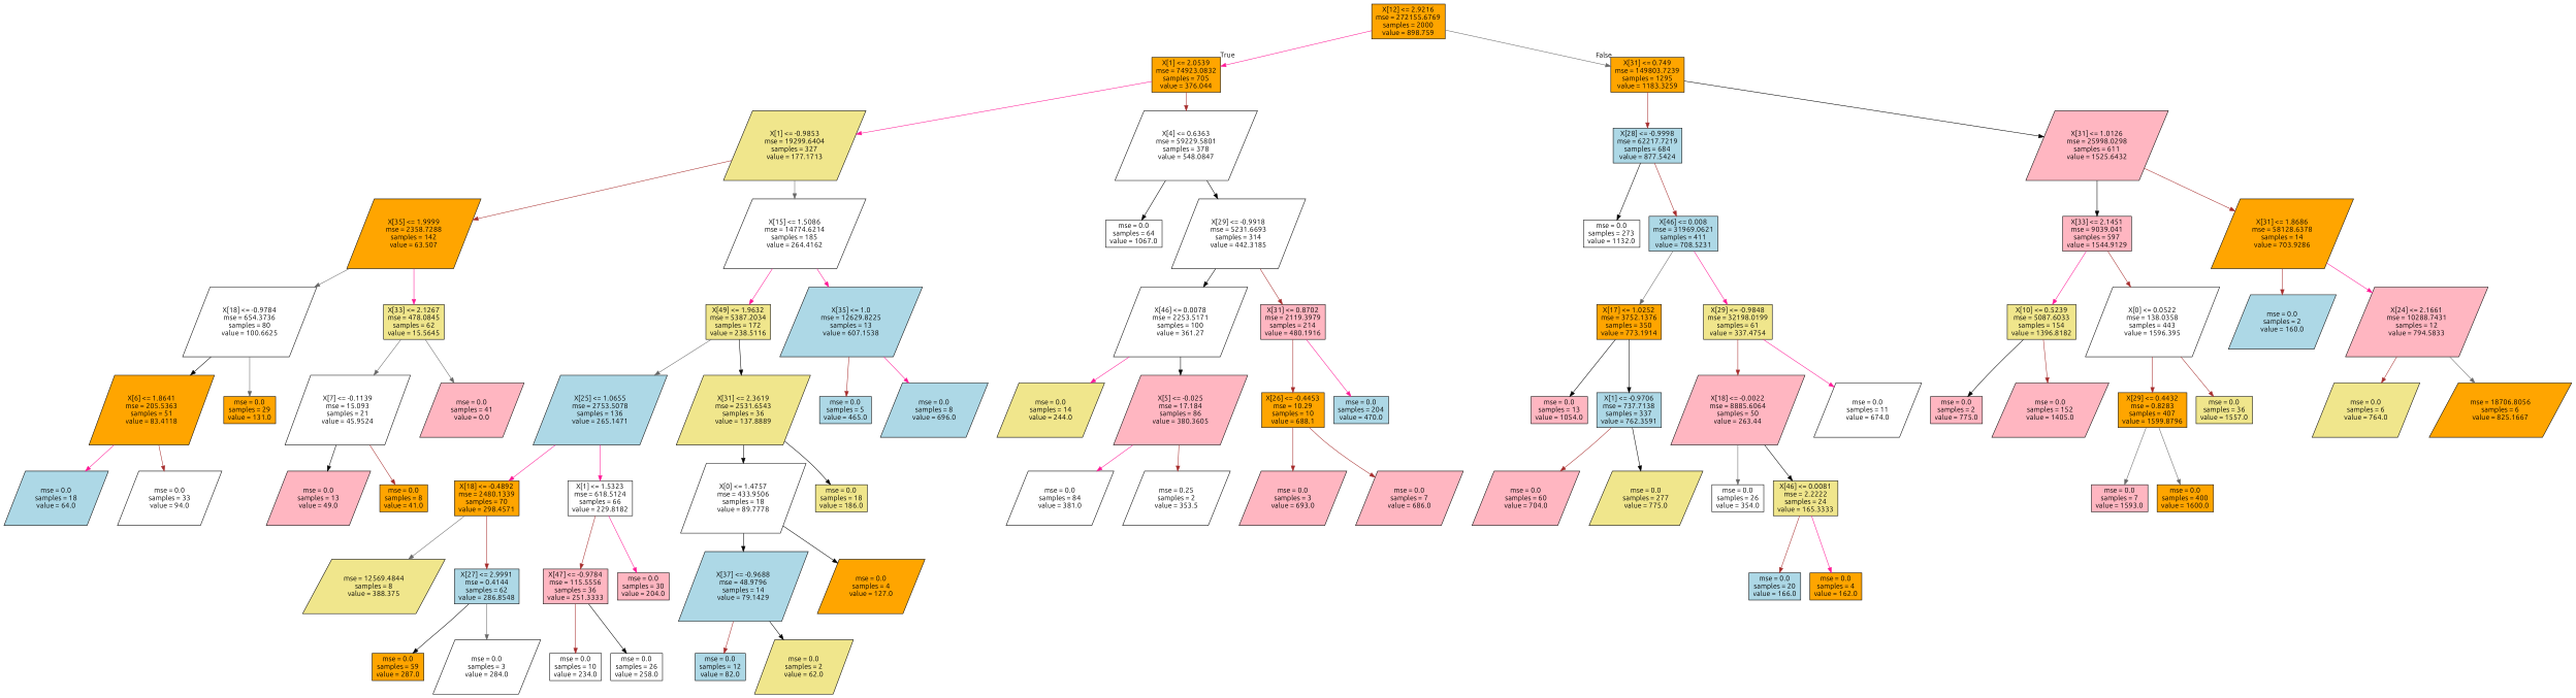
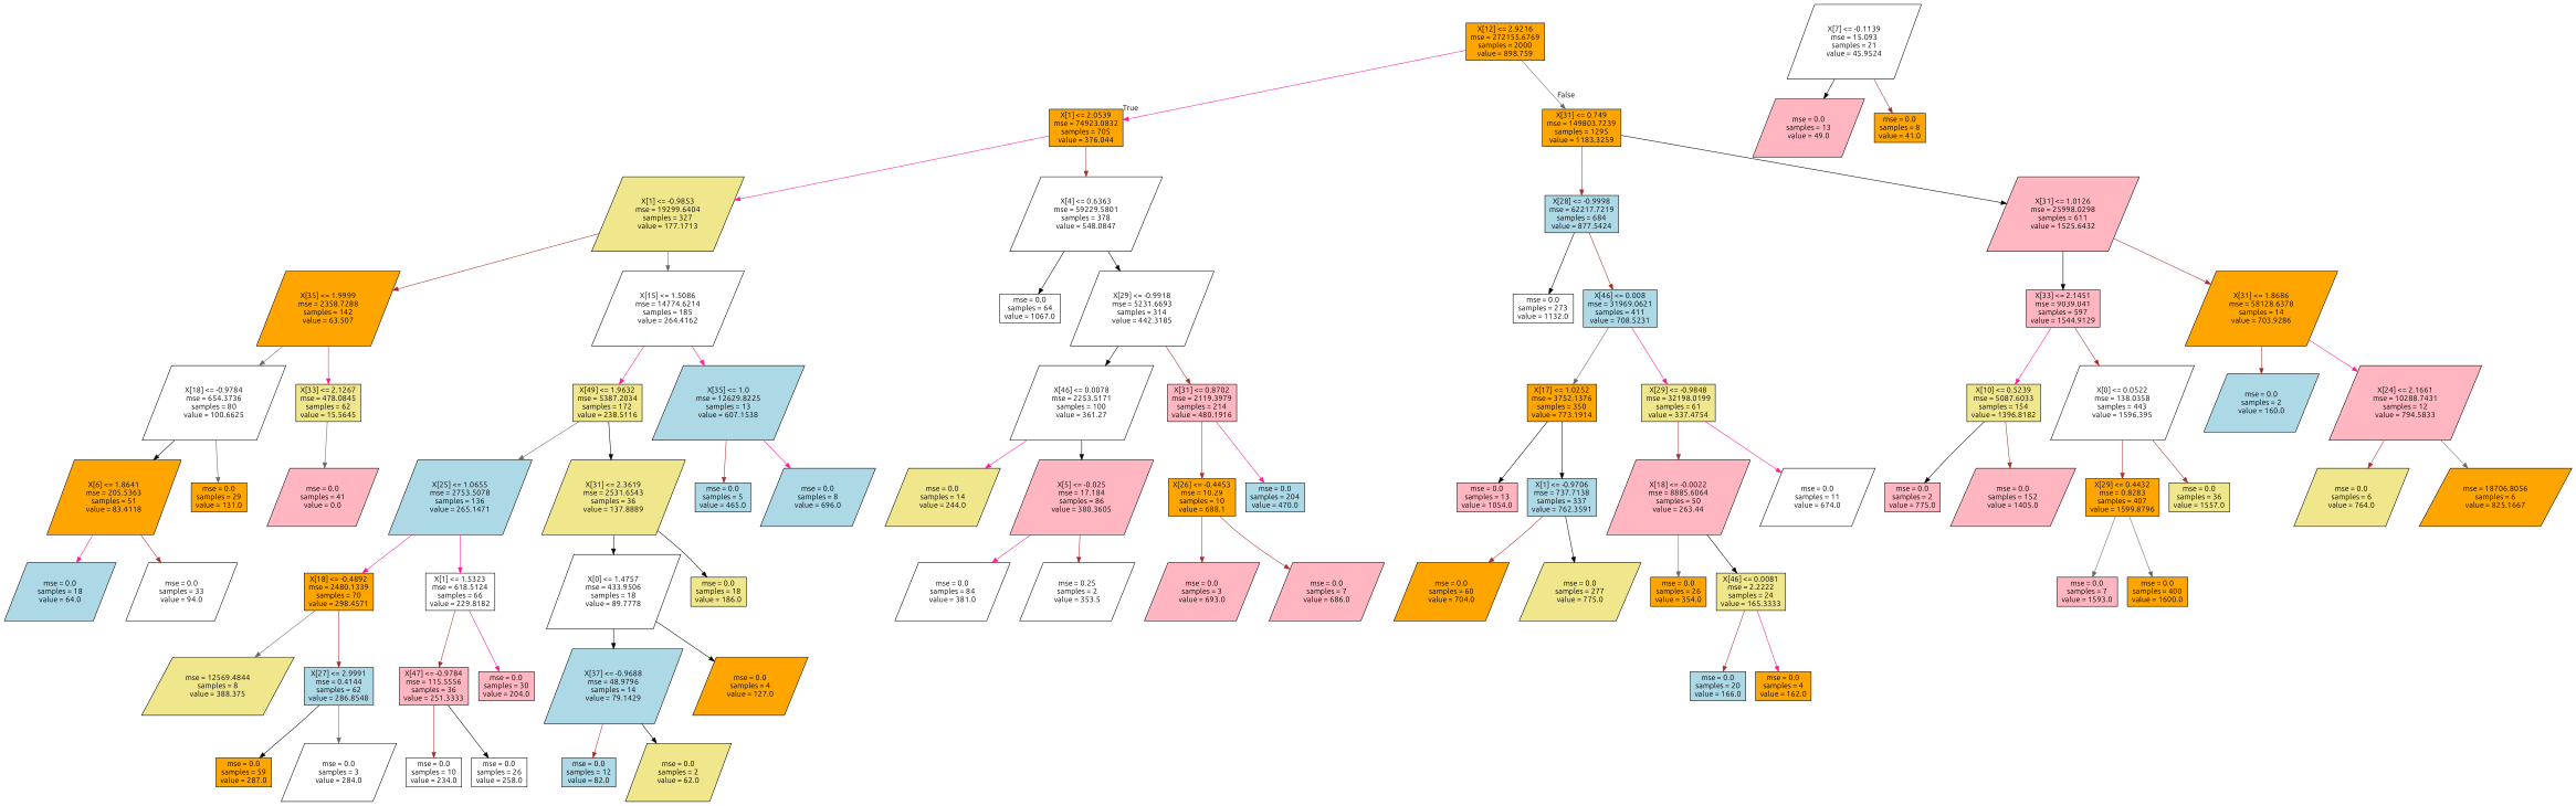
  digraph {
    fontname=Ubuntu
    node [fillcolor=white fontname=Ubuntu shape=parallelogram style=filled]
    edge [color=brown fontname=Ubuntu]
    n1 [fillcolor=orange label="X[12] <= 2.9216\nmse = 272155.6769\nsamples = 2000\nvalue = 898.759" shape=box]
    n2 [fillcolor=orange label="X[1] <= 2.0539\nmse = 74923.0832\nsamples = 705\nvalue = 376.044" shape=box]
    n3 [fillcolor=orange label="X[31] <= 0.749\nmse = 149803.7239\nsamples = 1295\nvalue = 1183.3259" shape=box]
    n4 [fillcolor=khaki label="X[1] <= -0.9853\nmse = 19299.6404\nsamples = 327\nvalue = 177.1713"]
    n5 [label="X[4] <= 0.6363\nmse = 59229.5801\nsamples = 378\nvalue = 548.0847"]
    n6 [fillcolor=lightblue label="X[28] <= -0.9998\nmse = 62217.7219\nsamples = 684\nvalue = 877.5424" shape=box]
    n7 [fillcolor=lightpink label="X[31] <= 1.0126\nmse = 25998.0298\nsamples = 611\nvalue = 1525.6432"]
    n8 [fillcolor=orange label="X[35] <= 1.9999\nmse = 2358.7288\nsamples = 142\nvalue = 63.507"]
    n9 [label="X[15] <= 1.5086\nmse = 14774.6214\nsamples = 185\nvalue = 264.4162"]
    n10 [label="mse = 0.0\nsamples = 64\nvalue = 1067.0" shape=box]
    n11 [label="X[29] <= -0.9918\nmse = 5231.6693\nsamples = 314\nvalue = 442.3185"]
    n12 [label="X[18] <= -0.9784\nmse = 654.3736\nsamples = 80\nvalue = 100.6625"]
    n13 [fillcolor=khaki label="X[33] <= 2.1267\nmse = 478.0845\nsamples = 62\nvalue = 15.5645" shape=box]
    n14 [fillcolor=khaki label="X[49] <= 1.9632\nmse = 5387.2034\nsamples = 172\nvalue = 238.5116" shape=box]
    n15 [fillcolor=lightblue label="X[35] <= 1.0\nmse = 12629.8225\nsamples = 13\nvalue = 607.1538"]
    n16 [fillcolor=orange label="X[6] <= 1.8641\nmse = 205.5363\nsamples = 51\nvalue = 83.4118"]
    n17 [fillcolor=orange label="mse = 0.0\nsamples = 29\nvalue = 131.0" shape=box]
    n18 [label="X[7] <= -0.1139\nmse = 15.093\nsamples = 21\nvalue = 45.9524"]
    n19 [fillcolor=lightpink label="mse = 0.0\nsamples = 41\nvalue = 0.0"]
    n20 [fillcolor=lightblue label="mse = 0.0\nsamples = 18\nvalue = 64.0"]
    n21 [label="mse = 0.0\nsamples = 33\nvalue = 94.0"]
    n22 [fillcolor=lightpink label="mse = 0.0\nsamples = 13\nvalue = 49.0"]
    n23 [fillcolor=orange label="mse = 0.0\nsamples = 8\nvalue = 41.0" shape=box]
    n24 [fillcolor=lightblue label="X[25] <= 1.0655\nmse = 2753.5078\nsamples = 136\nvalue = 265.1471"]
    n25 [fillcolor=khaki label="X[31] <= 2.3619\nmse = 2531.6543\nsamples = 36\nvalue = 137.8889"]
    n26 [fillcolor=lightblue label="mse = 0.0\nsamples = 5\nvalue = 465.0" shape=box]
    n27 [fillcolor=lightblue label="mse = 0.0\nsamples = 8\nvalue = 696.0"]
    n28 [fillcolor=orange label="X[18] <= -0.4892\nmse = 2480.1339\nsamples = 70\nvalue = 298.4571" shape=box]
    n29 [label="X[1] <= 1.5323\nmse = 618.5124\nsamples = 66\nvalue = 229.8182" shape=box]
    n30 [label="X[0] <= 1.4757\nmse = 433.9506\nsamples = 18\nvalue = 89.7778"]
    n31 [fillcolor=khaki label="mse = 0.0\nsamples = 18\nvalue = 186.0" shape=box]
    n32 [fillcolor=khaki label="mse = 12569.4844\nsamples = 8\nvalue = 388.375"]
    n33 [fillcolor=lightblue label="X[27] <= 2.9991\nmse = 0.4144\nsamples = 62\nvalue = 286.8548" shape=box]
    n34 [fillcolor=lightpink label="X[47] <= -0.9784\nmse = 115.5556\nsamples = 36\nvalue = 251.3333" shape=box]
    n35 [fillcolor=lightpink label="mse = 0.0\nsamples = 30\nvalue = 204.0" shape=box]
    n36 [fillcolor=orange label="mse = 0.0\nsamples = 59\nvalue = 287.0" shape=box]
    n37 [label="mse = 0.0\nsamples = 3\nvalue = 284.0"]
    n38 [label="mse = 0.0\nsamples = 10\nvalue = 234.0" shape=box]
    n39 [label="mse = 0.0\nsamples = 26\nvalue = 258.0" shape=box]
    n40 [fillcolor=lightblue label="X[37] <= -0.9688\nmse = 48.9796\nsamples = 14\nvalue = 79.1429"]
    n41 [fillcolor=orange label="mse = 0.0\nsamples = 4\nvalue = 127.0"]
    n42 [fillcolor=lightblue label="mse = 0.0\nsamples = 12\nvalue = 82.0" shape=box]
    n43 [fillcolor=khaki label="mse = 0.0\nsamples = 2\nvalue = 62.0"]
    n44 [label="X[46] <= 0.0078\nmse = 2253.5171\nsamples = 100\nvalue = 361.27"]
    n45 [fillcolor=lightpink label="X[31] <= 0.8702\nmse = 2119.3979\nsamples = 214\nvalue = 480.1916" shape=box]
    n46 [fillcolor=khaki label="mse = 0.0\nsamples = 14\nvalue = 244.0"]
    n47 [fillcolor=lightpink label="X[5] <= -0.025\nmse = 17.184\nsamples = 86\nvalue = 380.3605"]
    n48 [fillcolor=orange label="X[26] <= -0.4453\nmse = 10.29\nsamples = 10\nvalue = 688.1" shape=box]
    n49 [fillcolor=lightblue label="mse = 0.0\nsamples = 204\nvalue = 470.0" shape=box]
    n50 [label="mse = 0.0\nsamples = 84\nvalue = 381.0"]
    n51 [label="mse = 0.25\nsamples = 2\nvalue = 353.5"]
    n52 [fillcolor=lightpink label="mse = 0.0\nsamples = 3\nvalue = 693.0"]
    n53 [fillcolor=lightpink label="mse = 0.0\nsamples = 7\nvalue = 686.0"]
    n54 [label="mse = 0.0\nsamples = 273\nvalue = 1132.0" shape=box]
    n55 [fillcolor=lightblue label="X[46] <= 0.008\nmse = 31969.0621\nsamples = 411\nvalue = 708.5231" shape=box]
    n56 [fillcolor=lightpink label="X[33] <= 2.1451\nmse = 9039.041\nsamples = 597\nvalue = 1544.9129" shape=box]
    n57 [fillcolor=orange label="X[31] <= 1.8686\nmse = 58128.6378\nsamples = 14\nvalue = 703.9286"]
    n58 [fillcolor=orange label="X[17] <= 1.0252\nmse = 3752.1376\nsamples = 350\nvalue = 773.1914" shape=box]
    n59 [fillcolor=khaki label="X[29] <= -0.9848\nmse = 32198.0199\nsamples = 61\nvalue = 337.4754" shape=box]
    n60 [fillcolor=lightpink label="mse = 0.0\nsamples = 13\nvalue = 1054.0" shape=box]
    n61 [fillcolor=lightblue label="X[1] <= -0.9706\nmse = 737.7138\nsamples = 337\nvalue = 762.3591" shape=box]
    n62 [fillcolor=lightpink label="X[18] <= -0.0022\nmse = 8885.6064\nsamples = 50\nvalue = 263.44"]
    n63 [label="mse = 0.0\nsamples = 11\nvalue = 674.0"]
-   n64 [fillcolor=lightpink label="mse = 0.0\nsamples = 60\nvalue = 704.0"]
+   n64 [fillcolor=orange label="mse = 0.0\nsamples = 60\nvalue = 704.0"]
    n65 [fillcolor=khaki label="mse = 0.0\nsamples = 277\nvalue = 775.0"]
-   n66 [label="mse = 0.0\nsamples = 26\nvalue = 354.0" shape=box]
+   n66 [fillcolor=orange label="mse = 0.0\nsamples = 26\nvalue = 354.0" shape=box]
    n67 [fillcolor=khaki label="X[46] <= 0.0081\nmse = 2.2222\nsamples = 24\nvalue = 165.3333" shape=box]
    n68 [fillcolor=lightblue label="mse = 0.0\nsamples = 20\nvalue = 166.0" shape=box]
    n69 [fillcolor=orange label="mse = 0.0\nsamples = 4\nvalue = 162.0" shape=box]
    n70 [fillcolor=khaki label="X[10] <= 0.5239\nmse = 5087.6033\nsamples = 154\nvalue = 1396.8182" shape=box]
    n71 [label="X[0] <= 0.0522\nmse = 138.0358\nsamples = 443\nvalue = 1596.395"]
    n72 [fillcolor=lightblue label="mse = 0.0\nsamples = 2\nvalue = 160.0"]
    n73 [fillcolor=lightpink label="X[24] <= 2.1661\nmse = 10288.7431\nsamples = 12\nvalue = 794.5833"]
    n74 [fillcolor=lightpink label="mse = 0.0\nsamples = 2\nvalue = 775.0" shape=box]
    n75 [fillcolor=lightpink label="mse = 0.0\nsamples = 152\nvalue = 1405.0"]
    n76 [fillcolor=orange label="X[29] <= 0.4432\nmse = 0.8283\nsamples = 407\nvalue = 1599.8796" shape=box]
    n77 [fillcolor=khaki label="mse = 0.0\nsamples = 36\nvalue = 1557.0" shape=box]
    n78 [fillcolor=lightpink label="mse = 0.0\nsamples = 7\nvalue = 1593.0" shape=box]
    n79 [fillcolor=orange label="mse = 0.0\nsamples = 400\nvalue = 1600.0" shape=box]
    n80 [fillcolor=khaki label="mse = 0.0\nsamples = 6\nvalue = 764.0"]
    n81 [fillcolor=orange label="mse = 18706.8056\nsamples = 6\nvalue = 825.1667"]
    n1 -> n2 [color=deeppink headlabel=True labelangle=45 labeldistance=2.5]
    n1 -> n3 [color=gray40 headlabel=False labelangle=-45 labeldistance=2.5]
    n2 -> n4 [color=deeppink]
    n2 -> n5
    n3 -> n6
    n3 -> n7 [color=black]
    n4 -> n8
    n4 -> n9 [color=gray40]
    n5 -> n10 [color=black]
    n5 -> n11 [color=black]
    n6 -> n54 [color=black]
    n6 -> n55
    n7 -> n56 [color=black]
    n7 -> n57
    n8 -> n12 [color=gray40]
    n8 -> n13 [color=deeppink]
    n9 -> n14 [color=deeppink]
    n9 -> n15 [color=deeppink]
    n11 -> n44 [color=black]
    n11 -> n45
    n12 -> n16 [color=black]
    n12 -> n17 [color=gray40]
-   n13 -> n18 [color=gray40]
    n13 -> n19 [color=gray40]
    n14 -> n24 [color=gray40]
    n14 -> n25 [color=black]
    n15 -> n26
    n15 -> n27 [color=deeppink]
    n16 -> n20 [color=deeppink]
    n16 -> n21
    n18 -> n22 [color=black]
    n18 -> n23
    n24 -> n28 [color=deeppink]
    n24 -> n29 [color=deeppink]
    n25 -> n30 [color=black]
    n25 -> n31 [color=black]
    n28 -> n32 [color=gray40]
    n28 -> n33
    n29 -> n34
    n29 -> n35 [color=deeppink]
    n30 -> n40 [color=black]
    n30 -> n41 [color=black]
    n33 -> n36 [color=black]
    n33 -> n37 [color=gray40]
    n34 -> n38
    n34 -> n39 [color=black]
    n40 -> n42
    n40 -> n43 [color=black]
    n44 -> n46 [color=deeppink]
    n44 -> n47 [color=black]
    n45 -> n48
    n45 -> n49 [color=deeppink]
    n47 -> n50 [color=deeppink]
    n47 -> n51
    n48 -> n52
    n48 -> n53
    n55 -> n58 [color=gray40]
    n55 -> n59 [color=deeppink]
    n56 -> n70 [color=deeppink]
    n56 -> n71
    n57 -> n72
    n57 -> n73 [color=deeppink]
    n58 -> n60 [color=black]
    n58 -> n61 [color=black]
    n59 -> n62
    n59 -> n63 [color=deeppink]
    n61 -> n64
    n61 -> n65 [color=black]
    n62 -> n66 [color=gray40]
    n62 -> n67 [color=black]
    n67 -> n68
    n67 -> n69 [color=deeppink]
    n70 -> n74 [color=black]
    n70 -> n75
    n71 -> n76
    n71 -> n77
    n73 -> n80
    n73 -> n81 [color=gray40]
    n76 -> n78 [color=gray40]
    n76 -> n79 [color=gray40]
  }
